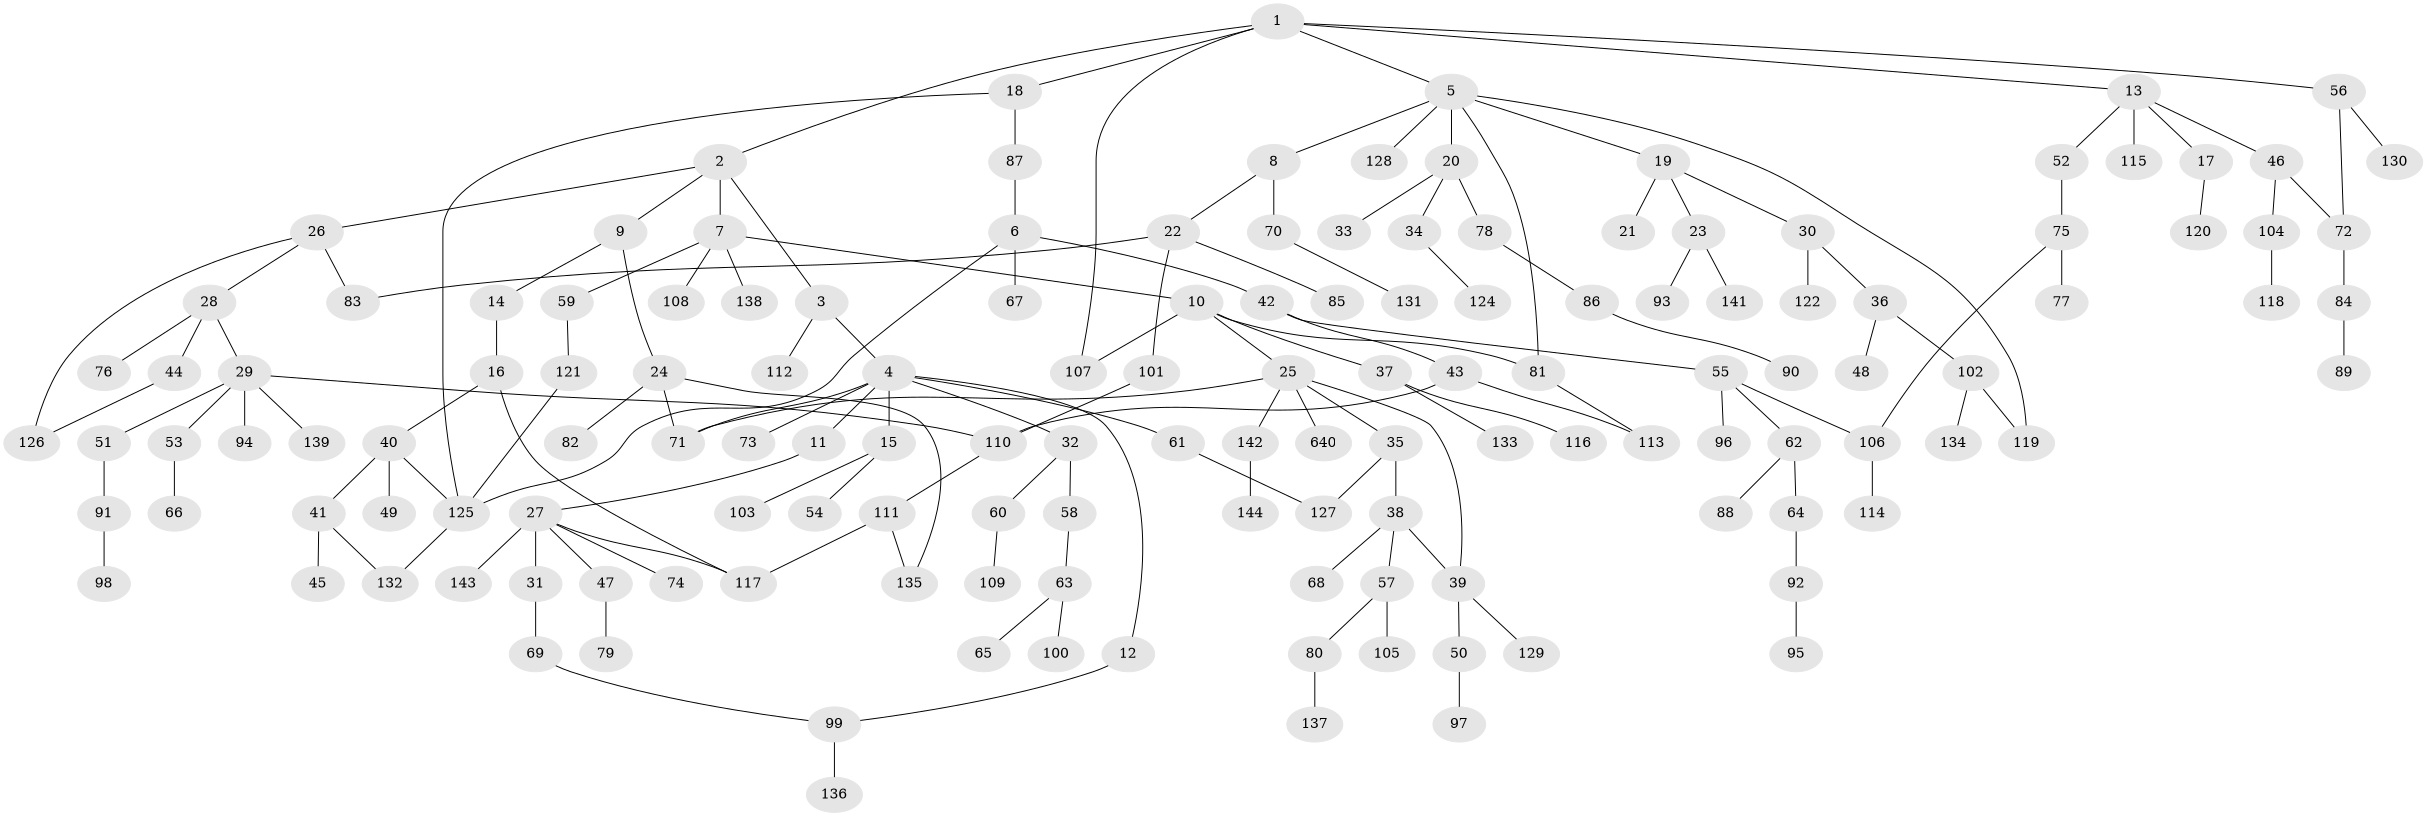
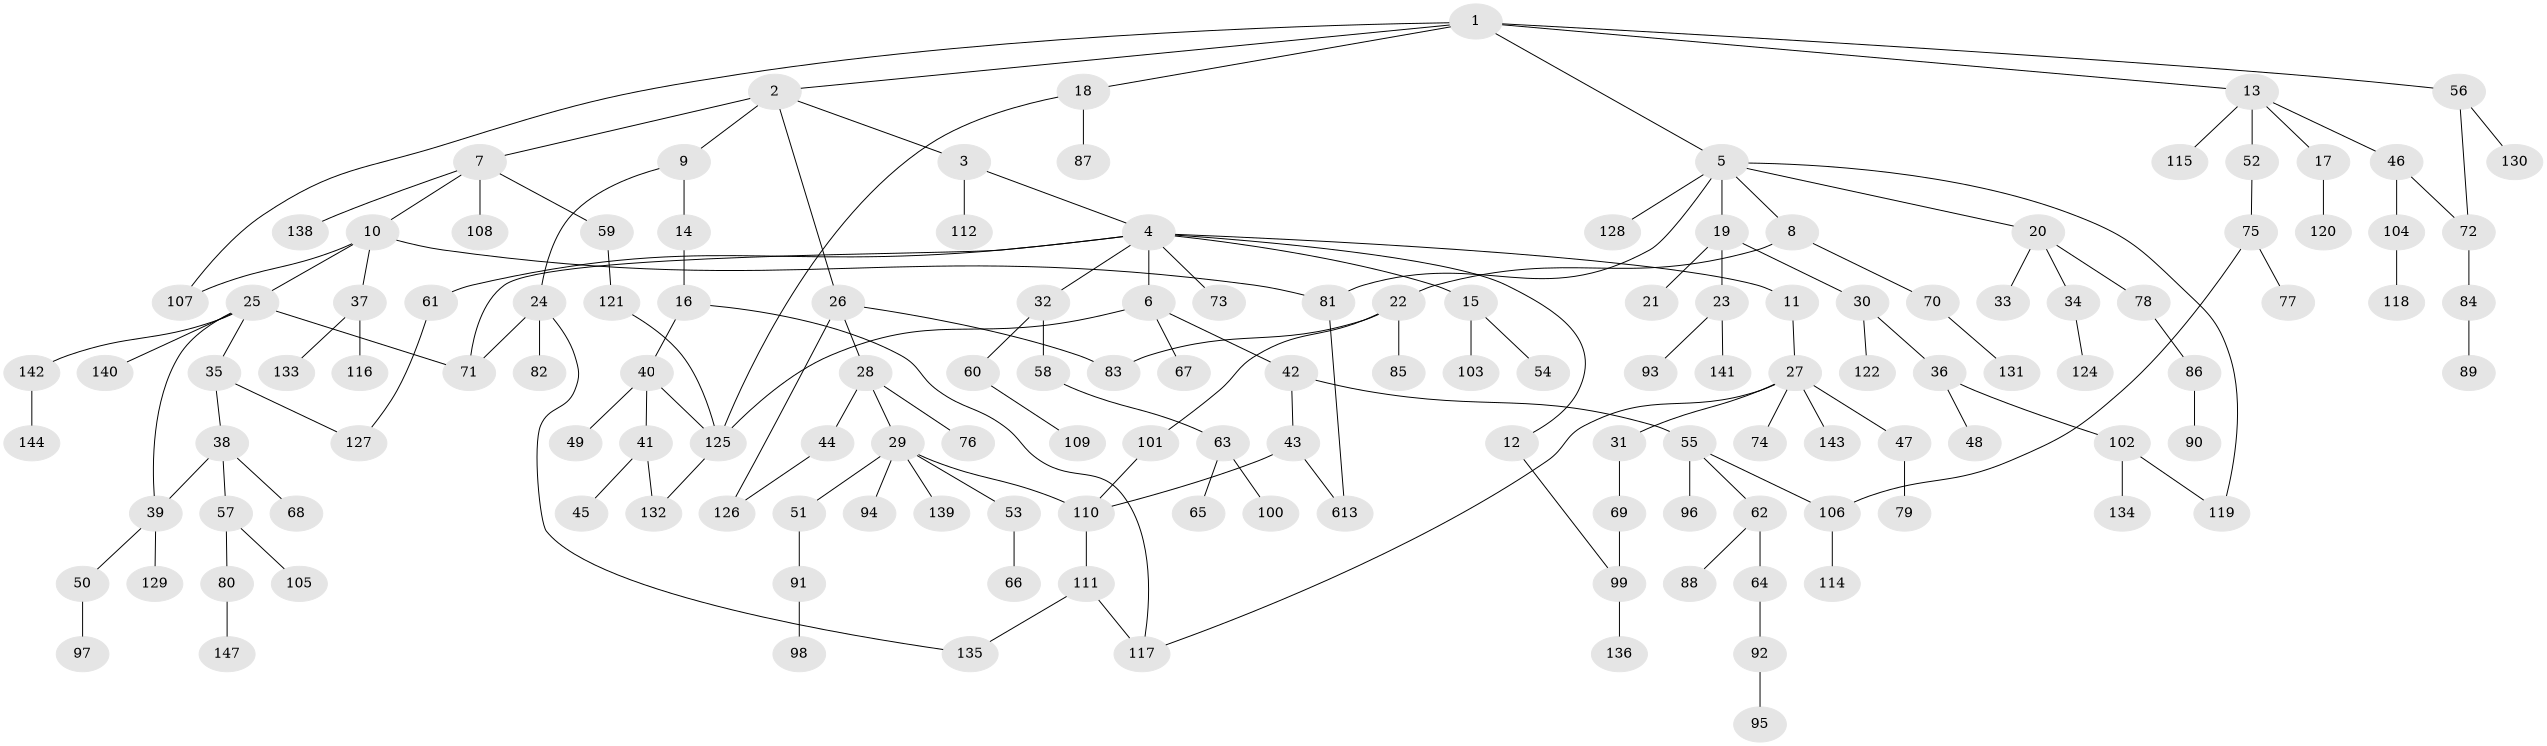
  graph {
    node [color=gray90 style=filled]
    1
    2
    5
    13
    18
    56
    107
    3
    7
    9
    26
    8
    19
    20
    81
    119
    128
    17
    46
    52
    115
    125
    87
    72
    130
    4
    112
    10
    59
    108
    138
    14
    24
    83
    28
    126
    6
    11
    12
    15
    32
    61
    71
    73
    42
    67
    27
    99
    54
    103
    58
    60
    127
    22
    70
    21
    23
    30
    33
    34
    78
-   113
+   113 [label=613]
    43
    55
    132
    25
    37
    121
    85
    101
    131
    16
    82
    135
    35
    39
-   140 [label=640]
+   140
    142
    116
    133
    117
    31
    47
    74
    143
    136
    120
    104
    75
    40
    41
    49
    93
    141
    36
    122
    124
    86
    110
    38
    50
    129
    144
    29
    44
    76
    69
    79
    51
    53
    94
    139
    91
    66
    111
    48
    102
    63
    109
    57
    68
    134
    80
    105
    97
    45
    62
    96
    106
    84
    118
    98
    77
    64
    88
    114
-   137
+   137 [label=147]
    65
    100
    92
    95
    89
    90
    1 -- 2
    1 -- 5
    1 -- 13
    1 -- 18
    1 -- 56
    1 -- 107
    2 -- 3
    2 -- 7
    2 -- 9
    2 -- 26
    5 -- 8
    5 -- 19
    5 -- 20
    5 -- 81
    5 -- 119
    5 -- 128
    13 -- 17
    13 -- 46
    13 -- 52
    13 -- 115
    18 -- 125
    18 -- 87
    56 -- 72
    56 -- 130
    3 -- 4
    3 -- 112
    7 -- 10
    7 -- 59
    7 -- 108
    7 -- 138
    9 -- 14
    9 -- 24
    26 -- 83
    26 -- 28
    26 -- 126
    8 -- 22
    8 -- 70
    19 -- 21
    19 -- 23
    19 -- 30
    20 -- 33
    20 -- 34
    20 -- 78
    81 -- 113
    17 -- 120
    46 -- 72
    46 -- 104
    52 -- 75
    125 -- 132
    72 -- 84
-   87 -- 6
+   4 -- 6
    4 -- 11
    4 -- 12
    4 -- 15
    4 -- 32
    4 -- 61
    4 -- 71
    4 -- 73
    10 -- 107
    10 -- 81
    10 -- 25
    10 -- 37
    59 -- 121
    14 -- 16
    24 -- 71
    24 -- 82
    24 -- 135
    28 -- 29
    28 -- 44
    28 -- 76
    6 -- 125
    6 -- 42
    6 -- 67
    11 -- 27
    12 -- 99
    15 -- 54
    15 -- 103
    32 -- 58
    32 -- 60
    61 -- 127
    42 -- 43
    42 -- 55
    27 -- 117
    27 -- 31
    27 -- 47
    27 -- 74
    27 -- 143
    99 -- 136
    58 -- 63
    60 -- 109
    22 -- 83
    22 -- 85
    22 -- 101
    70 -- 131
    23 -- 93
    23 -- 141
    30 -- 36
    30 -- 122
    34 -- 124
    78 -- 86
    43 -- 113
    43 -- 110
    55 -- 62
    55 -- 96
    55 -- 106
    25 -- 71
    25 -- 35
    25 -- 39
    25 -- 140
    25 -- 142
    37 -- 116
    37 -- 133
    121 -- 125
    101 -- 110
    16 -- 117
    16 -- 40
    35 -- 127
    35 -- 38
    39 -- 50
    39 -- 129
    142 -- 144
    31 -- 69
    47 -- 79
    104 -- 118
    75 -- 106
    75 -- 77
    40 -- 125
    40 -- 41
    40 -- 49
    41 -- 132
    41 -- 45
    36 -- 48
    36 -- 102
    86 -- 90
    110 -- 111
    38 -- 39
    38 -- 57
    38 -- 68
    50 -- 97
    29 -- 110
    29 -- 51
    29 -- 53
    29 -- 94
    29 -- 139
    44 -- 126
    69 -- 99
    51 -- 91
    53 -- 66
    91 -- 98
    111 -- 135
    111 -- 117
    102 -- 119
    102 -- 134
    63 -- 65
    63 -- 100
    57 -- 80
    57 -- 105
    80 -- 137
    62 -- 64
    62 -- 88
    106 -- 114
    84 -- 89
    64 -- 92
    92 -- 95
  }
